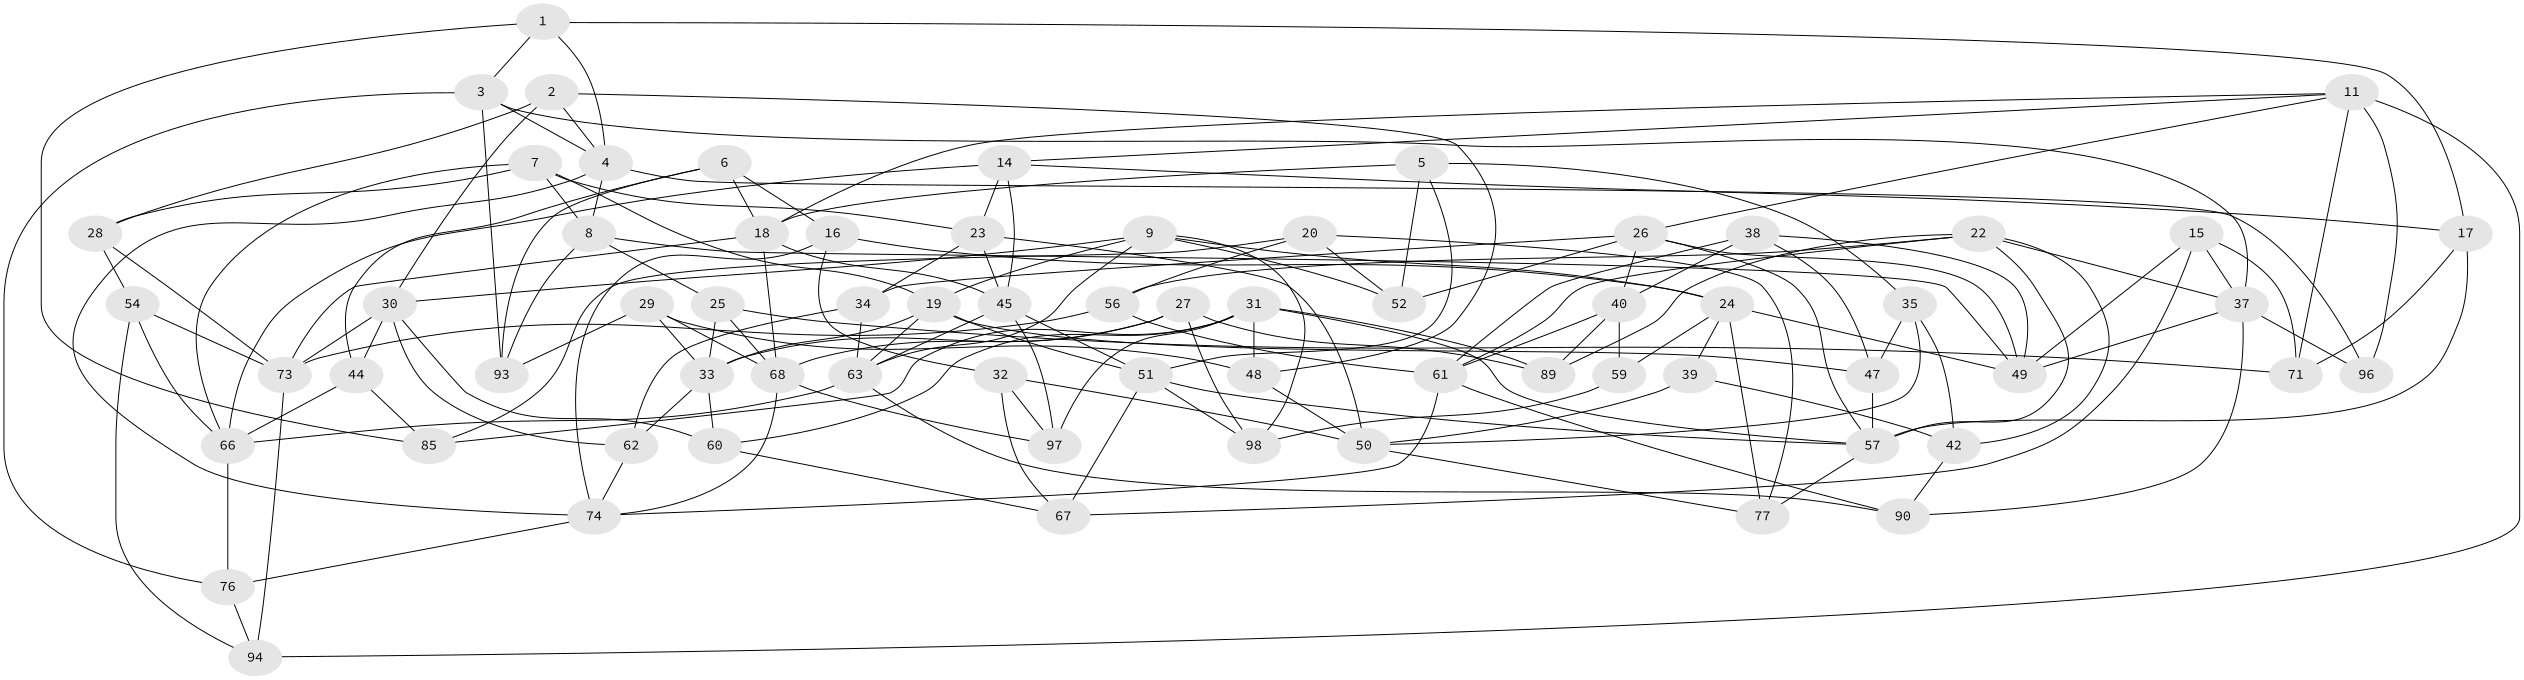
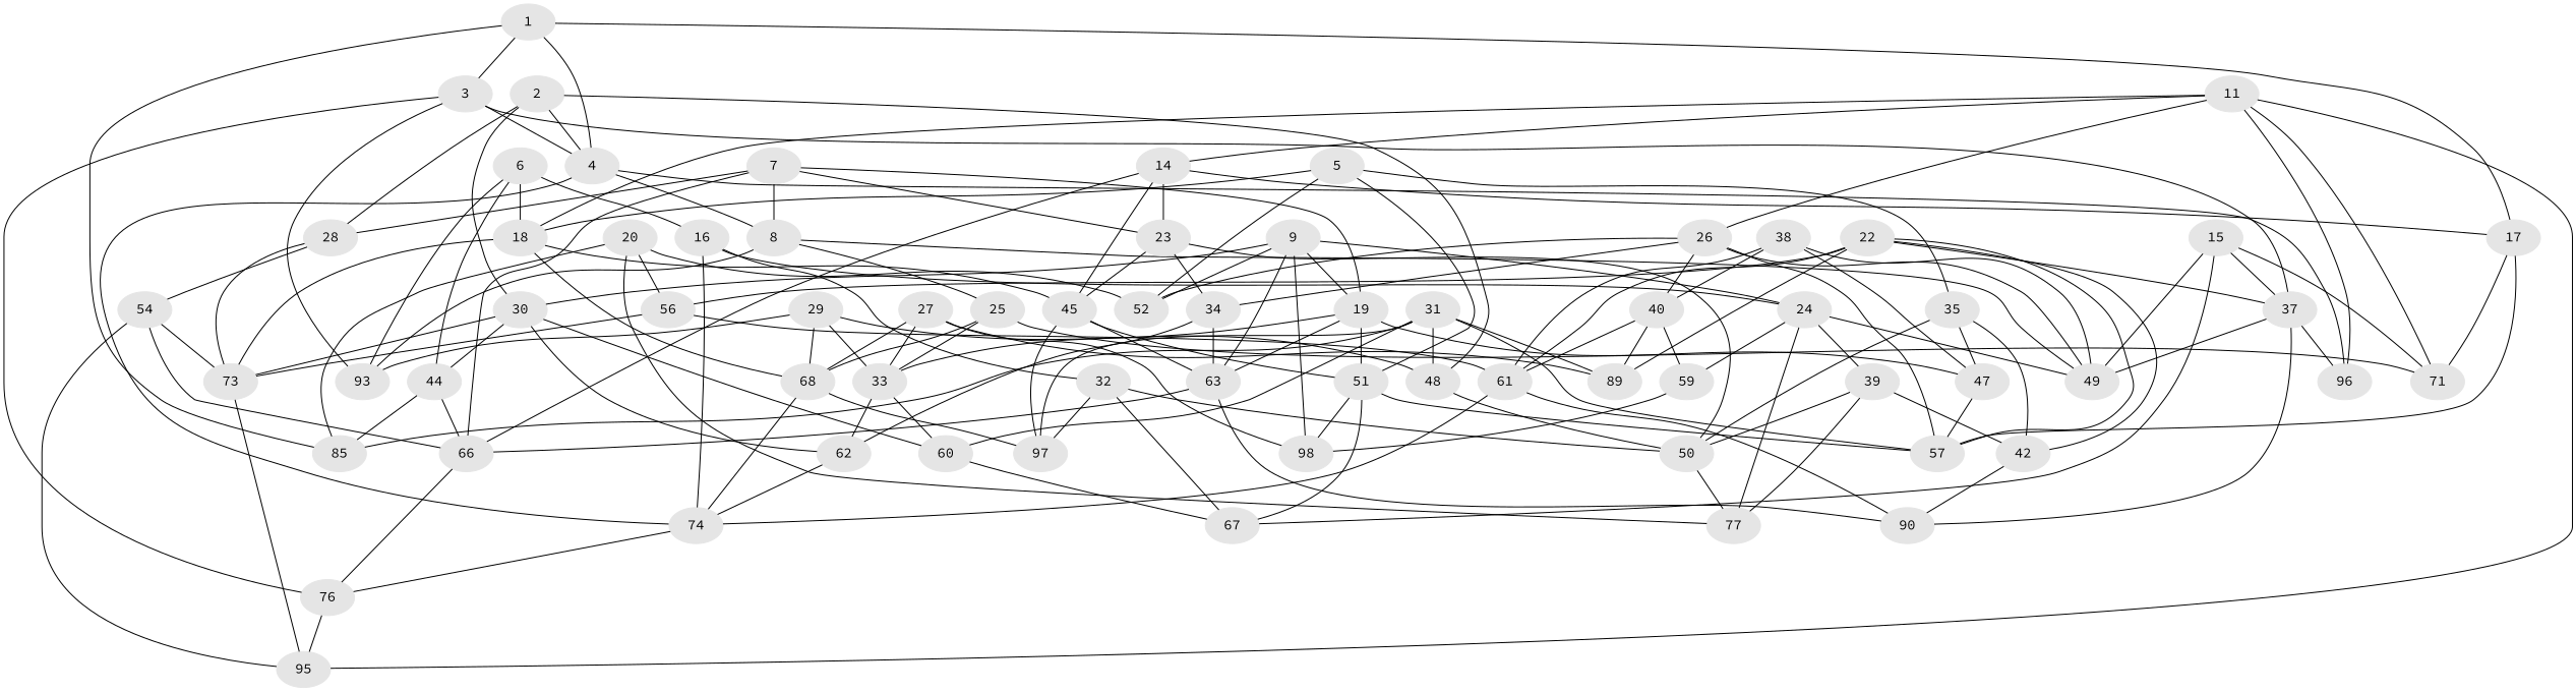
  graph {
    fontname="Source Code Pro"
    node [color=gray90 fontname="Source Code Pro" style=filled]
    edge [fontname="Source Code Pro"]
    3 [super="+10"]
    4 [super="+81"]
    37 [super="+78"]
    76
    n5 [label=93]
    1
    17
    85
    8 [super="+12"]
    74 [super="+80"]
    96
    71
    57 [super="+69"]
    2
    28
    30 [super="+41"]
    48
    73 [super="+75"]
    54
    44
    60
    62
    50 [super="+91"]
    49 [super="+53"]
    90
    42 [super="+65"]
-   95 [label=94]
+   95
    25
    18 [super="+21"]
    45 [super="+55"]
    68 [super="+84"]
    5
    35
    51 [super="+83"]
    52
    47
    98
    67
    6
    16
    24 [super="+92"]
    32
    66 [super="+93"]
    7 [super="+13"]
    19 [super="+36"]
    23 [super="+46"]
    63 [super="+72"]
    33 [super="+43"]
    34
    9 [super="+86"]
    77
    39
    59
    11 [super="+79"]
    14 [super="+58"]
    26 [super="+87"]
    40 [super="+70"]
    97
    15
    20
    56
    61 [super="+64"]
    22 [super="+82"]
    89
    27
    29
    31 [super="+88"]
    38
    3 -- 4
    3 -- 37
    3 -- 76
    3 -- n5
    4 -- 8
    4 -- 74
    4 -- 96
    37 -- 96
    37 -- 49
    37 -- 90
    76 -- 95
    1 -- 3
    1 -- 4
    1 -- 17
    1 -- 85
    17 -- 71
    17 -- 57
    8 -- n5
    8 -- 49
    8 -- 25
    74 -- 76
    2 -- 4
    2 -- 28
    2 -- 30
    2 -- 48
    28 -- 73
    28 -- 54
    30 -- 73
    30 -- 44
    30 -- 60
    30 -- 62
    48 -- 50
    73 -- 95
    54 -- 73
    54 -- 95
    54 -- 66
    44 -- 85
    44 -- 66
    60 -- 67
    62 -- 74
    50 -- 77
    42 -- 90
    25 -- 71
    25 -- 68
    25 -- 33
    18 -- 73
    18 -- 45
    18 -- 68
    45 -- 51
    45 -- 63
    45 -- 97
    68 -- 74
    68 -- 97
    5 -- 18
    5 -- 35
    5 -- 51
    5 -- 52
    35 -- 50
    35 -- 42
    35 -- 47
    51 -- 57
    51 -- 98
    51 -- 67
    47 -- 57
    6 -- n5
    6 -- 44
    6 -- 18
    6 -- 16
    16 -- 74
    16 -- 24
    16 -- 32
    24 -- 49
    24 -- 77
    24 -- 39
    24 -- 59
    32 -- 50
    32 -- 67
    32 -- 97
    66 -- 76
    7 -- 8 [weight=2]
    7 -- 28
    7 -- 66
    7 -- 19
    7 -- 23
    19 -- 51
    19 -- 47
    19 -- 63
    19 -- 33
    23 -- 50
    23 -- 45
    23 -- 34
    63 -- 90
    63 -- 66
    33 -- 60
    33 -- 62
    34 -- 62
    34 -- 63
    9 -- 30
    9 -- 52
    9 -- 98
    9 -- 24
    9 -- 19
    9 -- 63
    39 -- 50
    39 -- 42
-   57 -- 77
+   39 -- 77
    59 -- 98
    11 -- 96
    11 -- 71
    11 -- 95
    11 -- 18
    11 -- 14
    11 -- 26
    14 -- 17
    14 -- 45
    14 -- 66
    14 -- 23 [weight=2]
    26 -- 57
    26 -- 49
    26 -- 52
    26 -- 34
    26 -- 40
    40 -- 59 [weight=2]
    40 -- 61
    40 -- 89
    15 -- 37
    15 -- 71
    15 -- 49
    15 -- 67
    20 -- 85
    20 -- 52
    20 -- 77
    20 -- 56
    56 -- 73
    56 -- 61
    61 -- 74
    61 -- 90
    22 -- 37
    22 -- 57
    22 -- 42
    22 -- 56
    22 -- 61
    22 -- 89
    27 -- 68
    27 -- 98
    27 -- 33
    27 -- 89
    29 -- n5
    29 -- 48
    29 -- 68
    29 -- 33
    31 -- 85
    31 -- 57
    31 -- 48
    31 -- 60
    31 -- 97
    31 -- 89
    38 -- 49
    38 -- 47
    38 -- 40
    38 -- 61
  }
